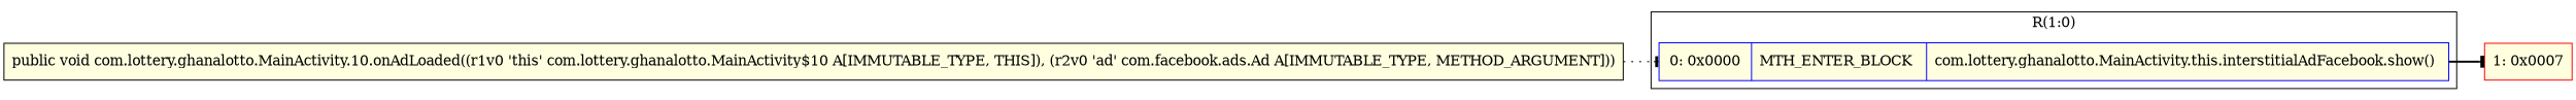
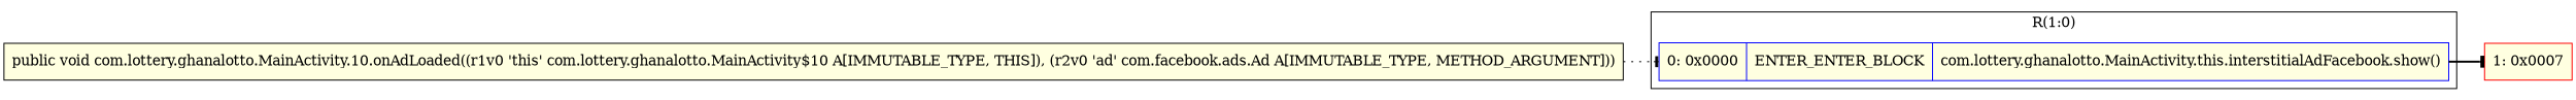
  digraph {
    rankdir=LR
    fontname="DejaVu Serif"
    node [shape=record style=filled fillcolor=lightyellow fontname="DejaVu Serif"]
    edge [arrowhead=tee fontname="DejaVu Serif"]
-   n1 [color=blue label="{0\:\ 0x0000|MTH_ENTER_BLOCK\l|com.lottery.ghanalotto.MainActivity.this.interstitialAdFacebook.show()\l}"]
+   n1 [color=blue label="{0\:\ 0x0000|ENTER_ENTER_BLOCK\l|com.lottery.ghanalotto.MainActivity.this.interstitialAdFacebook.show()\l}"]
    n2 [color=red label="{1\:\ 0x0007}"]
    n3 [label="{public void com.lottery.ghanalotto.MainActivity.10.onAdLoaded((r1v0 'this' com.lottery.ghanalotto.MainActivity$10 A[IMMUTABLE_TYPE, THIS]), (r2v0 'ad' com.facebook.ads.Ad A[IMMUTABLE_TYPE, METHOD_ARGUMENT])) }"]
    subgraph cluster_1 {
      label="R(1:0)"
      n1
    }
    n1 -> n2 [style=bold]
    n3 -> n1 [style=dotted]
  }
